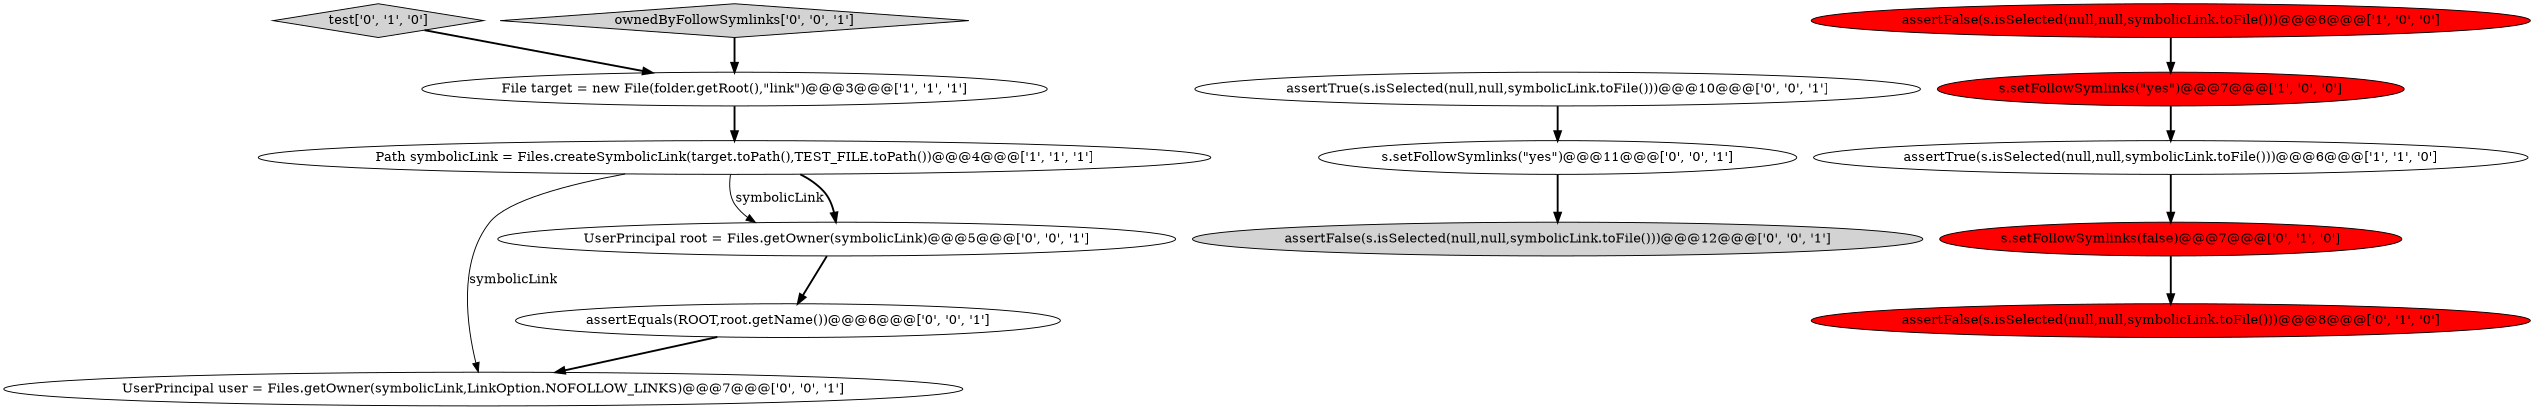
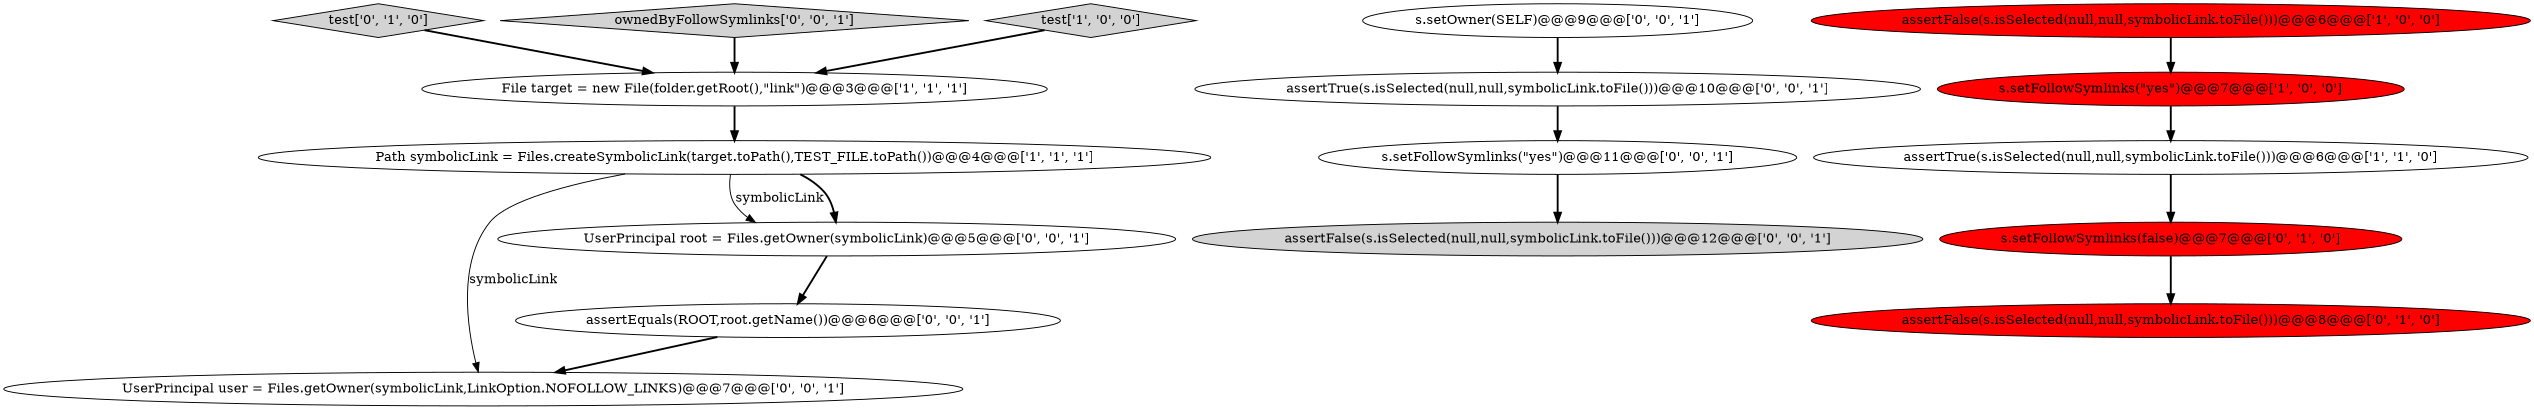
  digraph {
    node [fillcolor=white shape=ellipse style=filled]
    edge [style=bold]
    n1 [label="assertEquals(ROOT,root.getName())@@@6@@@['0', '0', '1']"]
    n2 [label="UserPrincipal user = Files.getOwner(symbolicLink,LinkOption.NOFOLLOW_LINKS)@@@7@@@['0', '0', '1']"]
    n3 [label="s.setFollowSymlinks(\"yes\")@@@11@@@['0', '0', '1']"]
    n4 [fillcolor=lightgray label="assertFalse(s.isSelected(null,null,symbolicLink.toFile()))@@@12@@@['0', '0', '1']"]
    n5 [fillcolor=red label="assertFalse(s.isSelected(null,null,symbolicLink.toFile()))@@@8@@@['0', '1', '0']"]
    n6 [label="assertTrue(s.isSelected(null,null,symbolicLink.toFile()))@@@10@@@['0', '0', '1']"]
    n7 [fillcolor=lightgray label="test['0', '1', '0']" shape=diamond]
    n8 [label="File target = new File(folder.getRoot(),\"link\")@@@3@@@['1', '1', '1']"]
    n9 [label="Path symbolicLink = Files.createSymbolicLink(target.toPath(),TEST_FILE.toPath())@@@4@@@['1', '1', '1']"]
    n10 [label="UserPrincipal root = Files.getOwner(symbolicLink)@@@5@@@['0', '0', '1']"]
    n11 [fillcolor=lightgray label="ownedByFollowSymlinks['0', '0', '1']" shape=diamond]
+   n12 [label="s.setOwner(SELF)@@@9@@@['0', '0', '1']"]
    n13 [fillcolor=red label="s.setFollowSymlinks(false)@@@7@@@['0', '1', '0']"]
+   n14 [fillcolor=lightgray label="test['1', '0', '0']" shape=diamond]
    n15 [label="assertTrue(s.isSelected(null,null,symbolicLink.toFile()))@@@6@@@['1', '1', '0']"]
    n16 [fillcolor=red label="assertFalse(s.isSelected(null,null,symbolicLink.toFile()))@@@6@@@['1', '0', '0']"]
    n17 [fillcolor=red label="s.setFollowSymlinks(\"yes\")@@@7@@@['1', '0', '0']"]
    n1 -> n2
    n3 -> n4
    n6 -> n3
    n7 -> n8
    n8 -> n9
    n9 -> n2 [label=symbolicLink style=solid]
    n9 -> n10 [label=symbolicLink style=solid]
    n9 -> n10
    n10 -> n1
    n11 -> n8
+   n12 -> n6
    n13 -> n5
+   n14 -> n8
    n15 -> n13
    n16 -> n17
    n17 -> n15
  }
